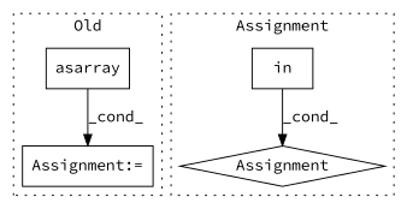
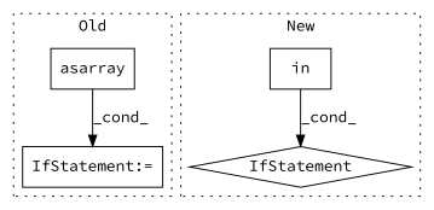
  digraph {
    fontname="Source Code Pro"
    node [fontname="Source Code Pro" shape=box]
    edge [fontname="Source Code Pro"]
    n1 [a=32 l="8,1" label=asarray s="25155,25167"]
-   n2 [a=7 l=1 label="Assignment:=" s=25148]
+   n2 [a=7 l=1 label="IfStatement:=" s=25148]
    n3 [a=105 l=47 label=in s=25267]
-   n4 [a=25 l="8,2" label=Assignment s="25259,25314" shape=diamond]
+   n4 [a=25 l="8,2" label=IfStatement s="25259,25314" shape=diamond]
    subgraph cluster_1 {
      label=Old
      style=dotted
      n1
      n2
    }
    subgraph cluster_2 {
-     label=Assignment
+     label=New
      style=dotted
      n3
      n4
    }
    n1 -> n2 [label=_cond_]
    n3 -> n4 [label=_cond_]
  }
